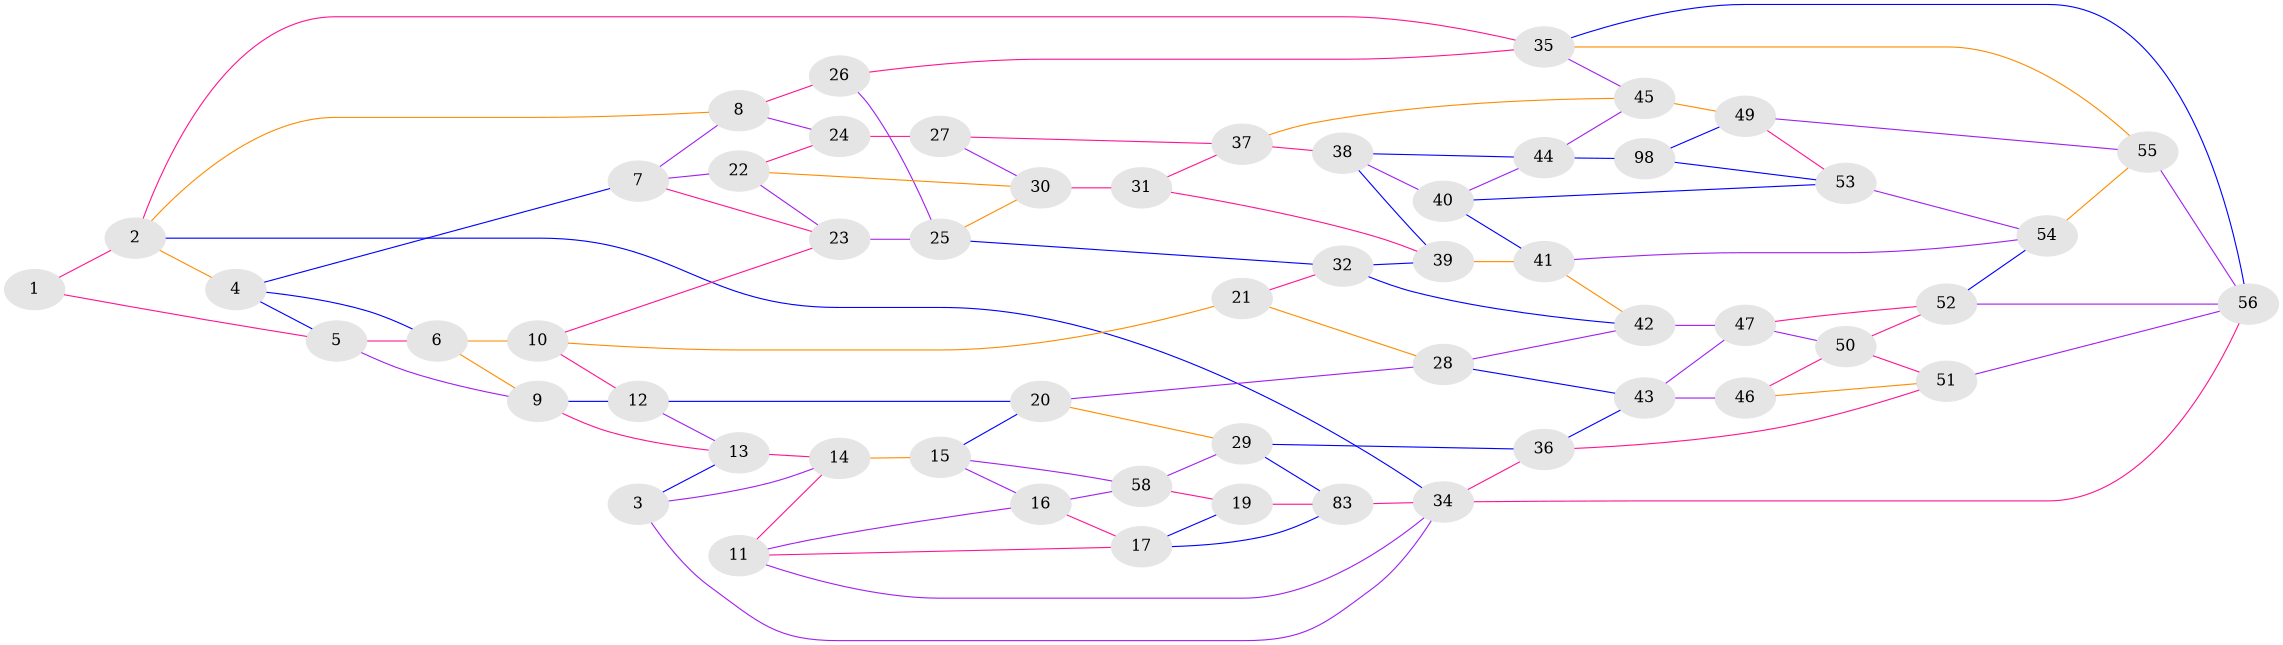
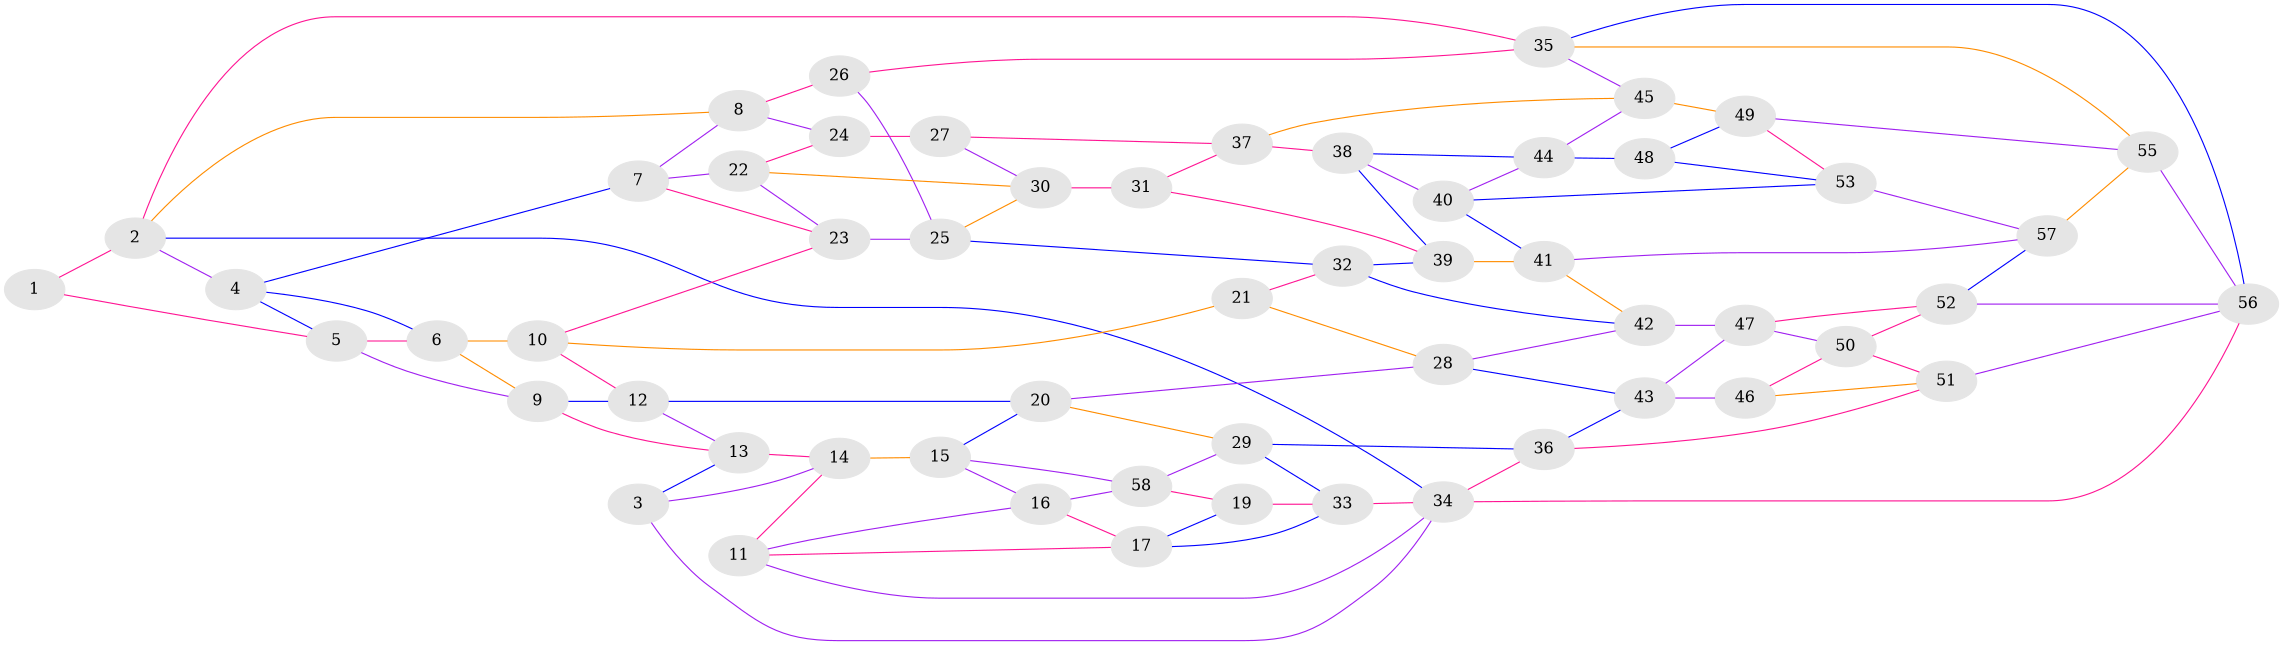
  graph {
    rankdir=LR
    node [color=gray90 style=filled]
    edge [color=deeppink weight=1.0]
    1
    2
    5
    4
    8
    34
    35
    6
    9
    7
    24
    26
    36
    56
    45
    55
    3
    13
    14
    15
    10
    22
    23
    12
    21
    30
    25
    27
    20
    28
    32
    11
    16
    17
    n35 [label=58]
    19
-   33 [label=83]
+   33
    29
    42
    43
    39
    31
    37
    38
    47
    46
    51
    41
    49
    40
    44
    53
-   48 [label=98]
-   54
+   48
+   54 [label=57]
    50
    52
    1 -- 2
    1 -- 5
-   2 -- 4 [color=darkorange]
+   2 -- 4 [color=purple]
    2 -- 8 [color=darkorange]
    2 -- 34 [color=blue]
    2 -- 35
    5 -- 6
    5 -- 9 [color=purple]
    4 -- 5 [color=blue]
    4 -- 6 [color=blue]
    4 -- 7 [color=blue]
    8 -- 24 [color=purple]
    8 -- 26
    34 -- 36
    34 -- 56
    35 -- 56 [color=blue]
    35 -- 45 [color=purple]
    35 -- 55 [color=darkorange]
    6 -- 9 [color=darkorange]
    6 -- 10 [color=darkorange]
    9 -- 13
    9 -- 12 [color=blue]
    7 -- 8 [color=purple]
    7 -- 22 [color=purple]
    7 -- 23
    24 -- 27
    26 -- 35
    26 -- 25 [color=purple]
    36 -- 43 [color=blue]
    36 -- 51
    45 -- 49 [color=darkorange]
    55 -- 56 [color=purple]
    3 -- 34 [color=purple]
    3 -- 13 [color=blue]
    3 -- 14 [color=purple]
    13 -- 14
    14 -- 15 [color=darkorange]
    15 -- 20 [color=blue]
    15 -- 16 [color=purple]
    15 -- n35 [color=purple]
    10 -- 23
    10 -- 12
    10 -- 21 [color=darkorange]
    22 -- 24
    22 -- 23 [color=purple]
    22 -- 30 [color=darkorange]
    23 -- 25 [color=purple]
    12 -- 13 [color=purple]
    12 -- 20 [color=blue]
    21 -- 28 [color=darkorange]
    21 -- 32
    30 -- 31
    25 -- 30 [color=darkorange]
    25 -- 32 [color=blue]
    27 -- 30 [color=purple]
    27 -- 37
    20 -- 28 [color=purple]
    20 -- 29 [color=darkorange]
    28 -- 42 [color=purple]
    28 -- 43 [color=blue]
    32 -- 42 [color=blue]
    32 -- 39 [color=blue]
    11 -- 34 [color=purple]
    11 -- 14
    11 -- 16 [color=purple]
    11 -- 17
    16 -- 17
    16 -- n35 [color=purple]
    17 -- 19 [color=blue]
    17 -- 33 [color=blue]
    n35 -- 19
    n35 -- 29 [color=purple]
    19 -- 33
    33 -- 34
    29 -- 36 [color=blue]
    29 -- 33 [color=blue]
    42 -- 47 [color=purple]
    43 -- 47 [color=purple]
    43 -- 46 [color=purple]
    39 -- 41 [color=darkorange]
    31 -- 39
    31 -- 37
    37 -- 45 [color=darkorange]
    37 -- 38
    38 -- 39 [color=blue]
    38 -- 40 [color=purple]
    38 -- 44 [color=blue]
    47 -- 50 [color=purple]
    47 -- 52
    46 -- 51 [color=darkorange]
    46 -- 50
    51 -- 56 [color=purple]
    41 -- 42 [color=darkorange]
    41 -- 54 [color=purple]
    49 -- 55 [color=purple]
    49 -- 53
    40 -- 41 [color=blue]
    40 -- 44 [color=purple]
    40 -- 53 [color=blue]
    44 -- 45 [color=purple]
    44 -- 48 [color=blue]
    53 -- 54 [color=purple]
    48 -- 49 [color=blue]
    48 -- 53 [color=blue]
    54 -- 55 [color=darkorange]
    50 -- 51
    50 -- 52
    52 -- 56 [color=purple]
    52 -- 54 [color=blue]
  }
